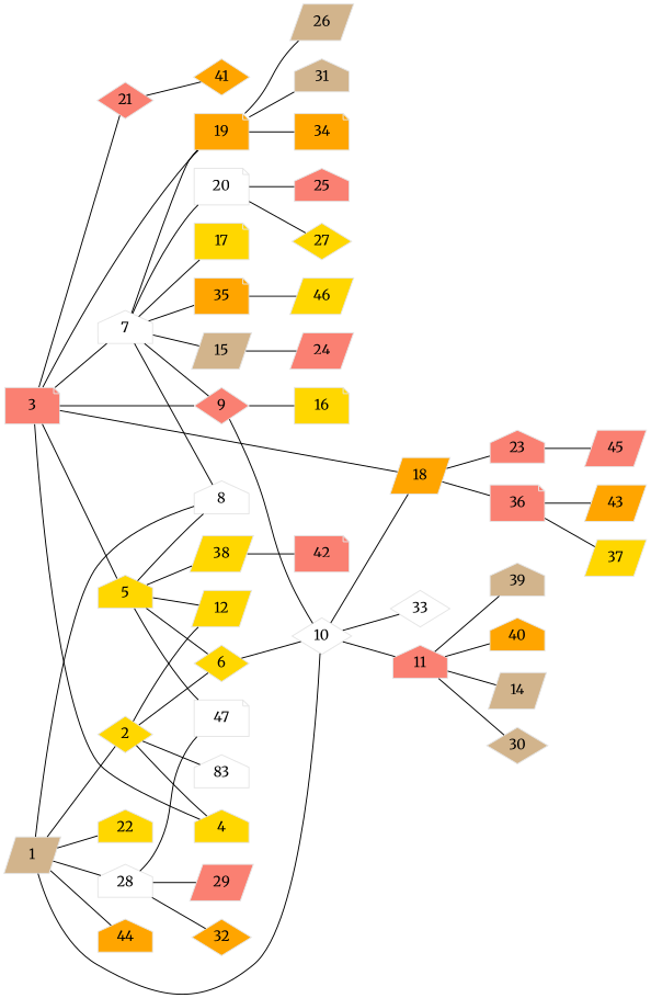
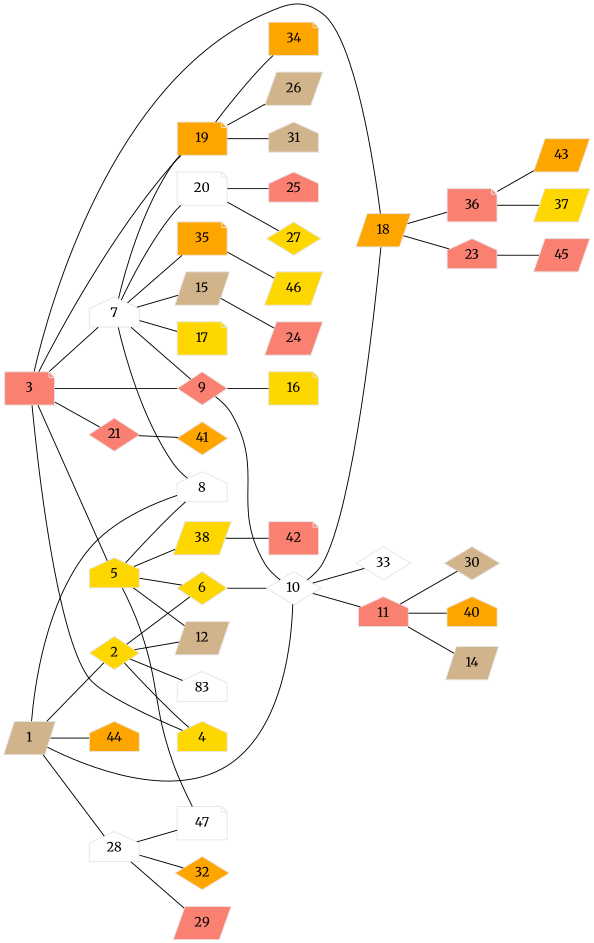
  graph {
    fontname=Merriweather
    rankdir=LR
    node [color=gray90 fillcolor=gold fontname=Merriweather shape=house style=filled]
    edge [fontname=Merriweather]
    1 [fillcolor=tan shape=parallelogram]
    2 [shape=diamond]
    8 [fillcolor=white]
    10 [fillcolor=white shape=diamond]
-   22
    28 [fillcolor=white]
    44 [fillcolor=orange]
    4
    6 [shape=diamond]
-   12 [shape=parallelogram]
+   12 [fillcolor=tan shape=parallelogram]
    n11 [fillcolor=white label=83]
    18 [fillcolor=orange shape=parallelogram]
    11 [fillcolor=salmon]
    33 [fillcolor=white shape=diamond]
    47 [fillcolor=white shape=note]
    29 [fillcolor=salmon shape=parallelogram]
    32 [fillcolor=orange shape=diamond]
    3 [fillcolor=salmon shape=note]
    5
    7 [fillcolor=white]
    9 [fillcolor=salmon shape=diamond]
    19 [fillcolor=orange shape=note]
    21 [fillcolor=salmon shape=diamond]
    38 [shape=parallelogram]
    15 [fillcolor=tan shape=parallelogram]
    17 [shape=note]
    20 [fillcolor=white shape=note]
    35 [fillcolor=orange shape=note]
    16 [shape=note]
    23 [fillcolor=salmon]
    36 [fillcolor=salmon shape=note]
    26 [fillcolor=tan shape=parallelogram]
    31 [fillcolor=tan]
    34 [fillcolor=orange shape=note]
    41 [fillcolor=orange shape=diamond]
    42 [fillcolor=salmon shape=note]
    24 [fillcolor=salmon shape=parallelogram]
    25 [fillcolor=salmon]
    27 [shape=diamond]
    46 [shape=parallelogram]
    14 [fillcolor=tan shape=parallelogram]
    30 [fillcolor=tan shape=diamond]
-   39 [fillcolor=tan]
    40 [fillcolor=orange]
    45 [fillcolor=salmon shape=parallelogram]
    37 [shape=parallelogram]
    43 [fillcolor=orange shape=parallelogram]
    1 -- 2
    1 -- 8
    1 -- 10
-   1 -- 22
    1 -- 28
    1 -- 44
    2 -- 4
    2 -- 6
    2 -- 12
    2 -- n11
    10 -- 18
    10 -- 11
    10 -- 33
    28 -- 47
    28 -- 29
    28 -- 32
    6 -- 10
    18 -- 23
    18 -- 36
    11 -- 14
    11 -- 30
-   11 -- 39
    11 -- 40
    3 -- 4
    3 -- 18
    3 -- 5
    3 -- 7
    3 -- 9
    3 -- 19
    3 -- 21
    5 -- 8
    5 -- 6
    5 -- 12
    5 -- 47
    5 -- 38
    7 -- 8
    7 -- 9
    7 -- 19
    7 -- 15
    7 -- 17
    7 -- 20
    7 -- 35
    9 -- 10
    9 -- 16
    19 -- 26
    19 -- 31
    19 -- 34
    21 -- 41
    38 -- 42
    15 -- 24
    20 -- 25
    20 -- 27
    35 -- 46
    23 -- 45
    36 -- 37
    36 -- 43
  }
